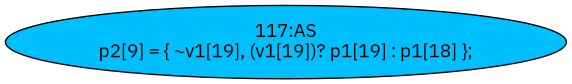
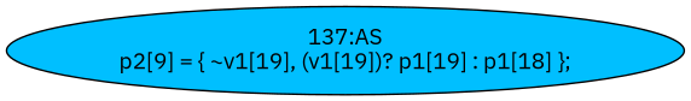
  strict digraph {
    fontname="IBM Plex Sans"
-   n1 [ast="<pyverilog.vparser.ast.Assign object at 0x7fee230059d0>" def_var="['p2']" fillcolor=deepskyblue label="117:AS\np2[9] = { ~v1[19], (v1[19])? p1[19] : p1[18] };" statements="[]" style=filled typ=Assign use_var="['v1', 'v1', 'p1', 'p1']" fontname="IBM Plex Sans"]
+   n1 [ast="<pyverilog.vparser.ast.Assign object at 0x7fee230059d0>" def_var="['p2']" fillcolor=deepskyblue label="137:AS\np2[9] = { ~v1[19], (v1[19])? p1[19] : p1[18] };" statements="[]" style=filled typ=Assign use_var="['v1', 'v1', 'p1', 'p1']" fontname="IBM Plex Sans"]
  }
